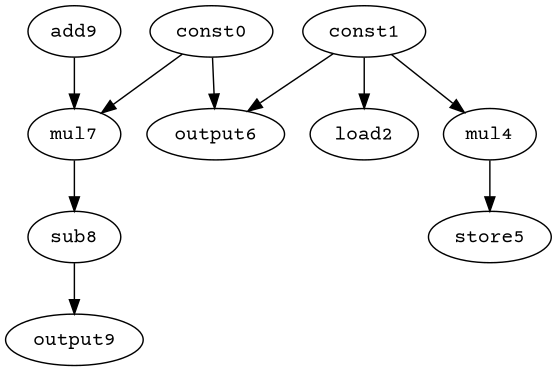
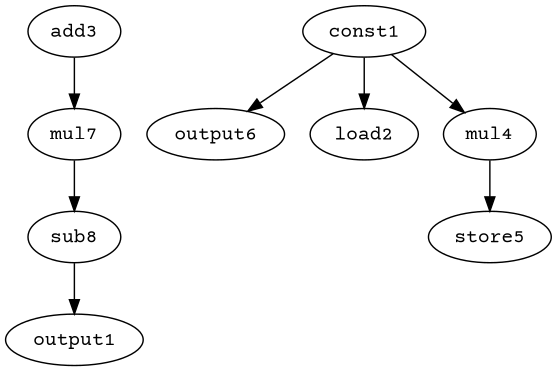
  digraph {
    fontname="Courier Prime"
    node [fontname="Courier Prime" opcode=output]
    edge [fontname="Courier Prime" operand=0]
    output6
-   const0 [opcode=const]
    mul7 [opcode=mul]
    store5 [opcode=store]
    sub8 [opcode=sub]
-   output9
+   output9 [label=output1]
    const1 [opcode=const]
    load2 [opcode=load]
    mul4 [opcode=mul]
-   add3 [opcode=add label=add9]
-   const0 -> output6
-   const0 -> mul7
+   add3 [opcode=add]
    mul7 -> sub8 [operand=1]
    sub8 -> output9
    const1 -> output6
    const1 -> load2
    const1 -> mul4
    mul4 -> store5 [operand=1]
    add3 -> mul7 [operand=1]
  }
